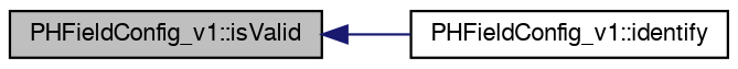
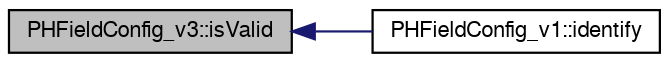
  digraph {
    rankdir=LR
    node [color=black fontname=FreeSans fontsize=10 shape=record]
-   n1 [fillcolor=grey75 fontcolor=black height=0.2 label="PHFieldConfig_v1::isValid" style=filled width=0.4]
+   n1 [fillcolor=grey75 fontcolor=black height=0.2 label="PHFieldConfig_v3::isValid" style=filled width=0.4]
    n2 [height=0.2 label="PHFieldConfig_v1::identify" width=0.4]
    n1 -> n2 [color=midnightblue dir=back fontname=FreeSans fontsize=10 labelfontname=FreeSans labelfontsize=10 style=solid]
  }
